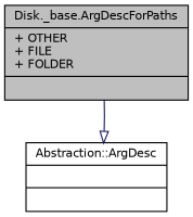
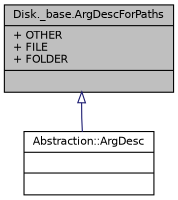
  digraph {
    node [color=black fontname=Helvetica fontsize=10 shape=record]
    n1 [fillcolor=grey75 fontcolor=black height=0.2 label="{Disk._base.ArgDescForPaths\n|+ OTHER\l+ FILE\l+ FOLDER\l|}" style=filled width=0.4]
    n2 [height=0.2 label="{Abstraction::ArgDesc\n||}" width=0.4]
-   n2 -> n1 [arrowtail=onormal color=midnightblue dir=back fontname=Helvetica fontsize=10 labelfontname=Helvetica labelfontsize=10 style=solid]
+   n1 -> n2 [arrowtail=onormal color=midnightblue dir=back fontname=Helvetica fontsize=10 labelfontname=Helvetica labelfontsize=10 style=solid]
  }
